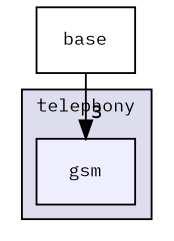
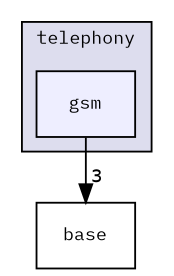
  digraph {
    compound=true
    fontname="IBM Plex Mono"
    node [fontname="IBM Plex Mono" fontsize=10 shape=box]
    n1 [fillcolor="#eeeeff" label=gsm pencolor=black style=filled]
    n2 [label=base]
    subgraph cluster_1 {
      bgcolor="#ddddee"
      fontsize=10
      label=telephony
      pencolor=black
      n1
    }
-   n2 -> n1 [headlabel=3 labeldistance=1.5 labelfontname=Helvetica labelfontsize=10 fontname="IBM Plex Mono"]
+   n1 -> n2 [headlabel=3 labeldistance=1.5 labelfontname=Helvetica labelfontsize=10 fontname="IBM Plex Mono"]
  }
